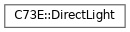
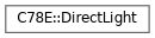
  digraph {
    rankdir=LR
-   n1 [color=grey40 fillcolor=white fontname=Helvetica fontsize=10 height=0.2 label="C73E::DirectLight" shape=box style=filled width=0.4]
+   n1 [color=grey40 fillcolor=white fontname=Helvetica fontsize=10 height=0.2 label="C78E::DirectLight" shape=box style=filled width=0.4]
  }
